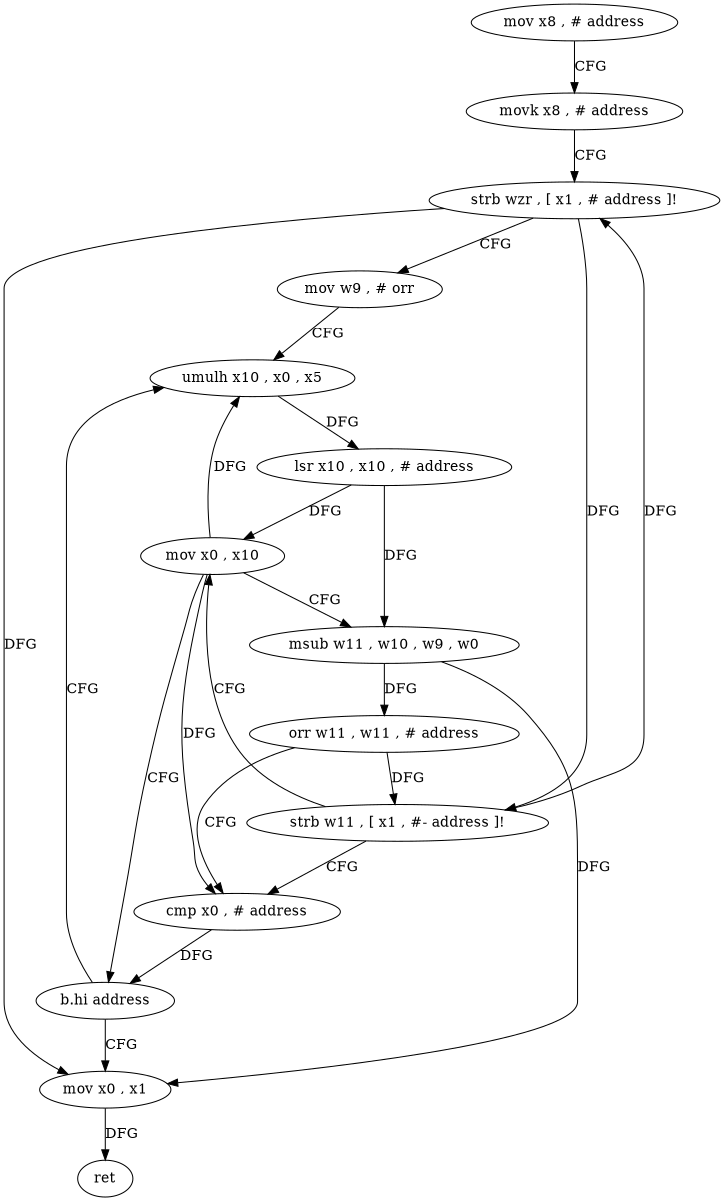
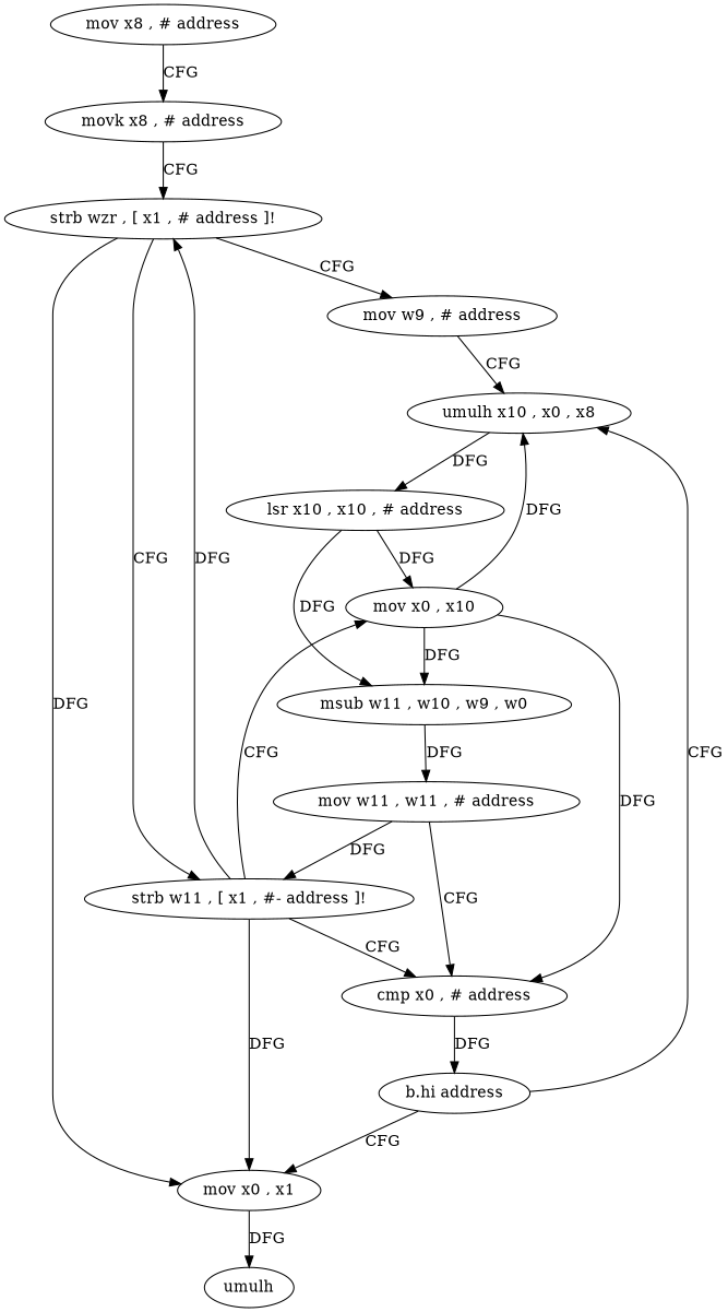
  digraph {
    n1 [label="mov x8 , # address"]
    n2 [label="movk x8 , # address"]
    n3 [label="strb wzr , [ x1 , # address ]!"]
-   n4 [label="mov w9 , # orr"]
+   n4 [label="mov w9 , # address"]
    n5 [label="strb w11 , [ x1 , #- address ]!"]
    n6 [label="mov x0 , x1"]
-   n7 [label="umulh x10 , x0 , x5"]
+   n7 [label="umulh x10 , x0 , x8"]
    n8 [label="mov x0 , x10"]
    n9 [label="cmp x0 , # address"]
-   n10 [label=ret]
+   n10 [label=umulh]
    n11 [label="lsr x10 , x10 , # address"]
    n12 [label="msub w11 , w10 , w9 , w0"]
-   n13 [label="orr w11 , w11 , # address"]
+   n13 [label="mov w11 , w11 , # address"]
    n14 [label="b.hi address"]
    n1 -> n2 [label=CFG]
    n2 -> n3 [label=CFG]
    n3 -> n4 [label=CFG]
-   n3 -> n5 [label=DFG]
+   n3 -> n5 [label=CFG]
    n3 -> n6 [label=DFG]
    n4 -> n7 [label=CFG]
    n5 -> n3 [label=DFG]
-   n12 -> n6 [label=DFG]
+   n5 -> n6 [label=DFG]
    n5 -> n8 [label=CFG]
    n5 -> n9 [label=CFG]
    n6 -> n10 [label=DFG]
    n7 -> n11 [label=DFG]
    n8 -> n7 [label=DFG]
    n8 -> n9 [label=DFG]
-   n8 -> n12 [label=CFG]
-   n8 -> n14 [label=CFG]
+   n8 -> n12 [label=DFG]
    n9 -> n14 [label=DFG]
    n11 -> n8 [label=DFG]
    n11 -> n12 [label=DFG]
    n12 -> n13 [label=DFG]
    n13 -> n5 [label=DFG]
    n13 -> n9 [label=CFG]
    n14 -> n6 [label=CFG]
    n14 -> n7 [label=CFG]
  }
